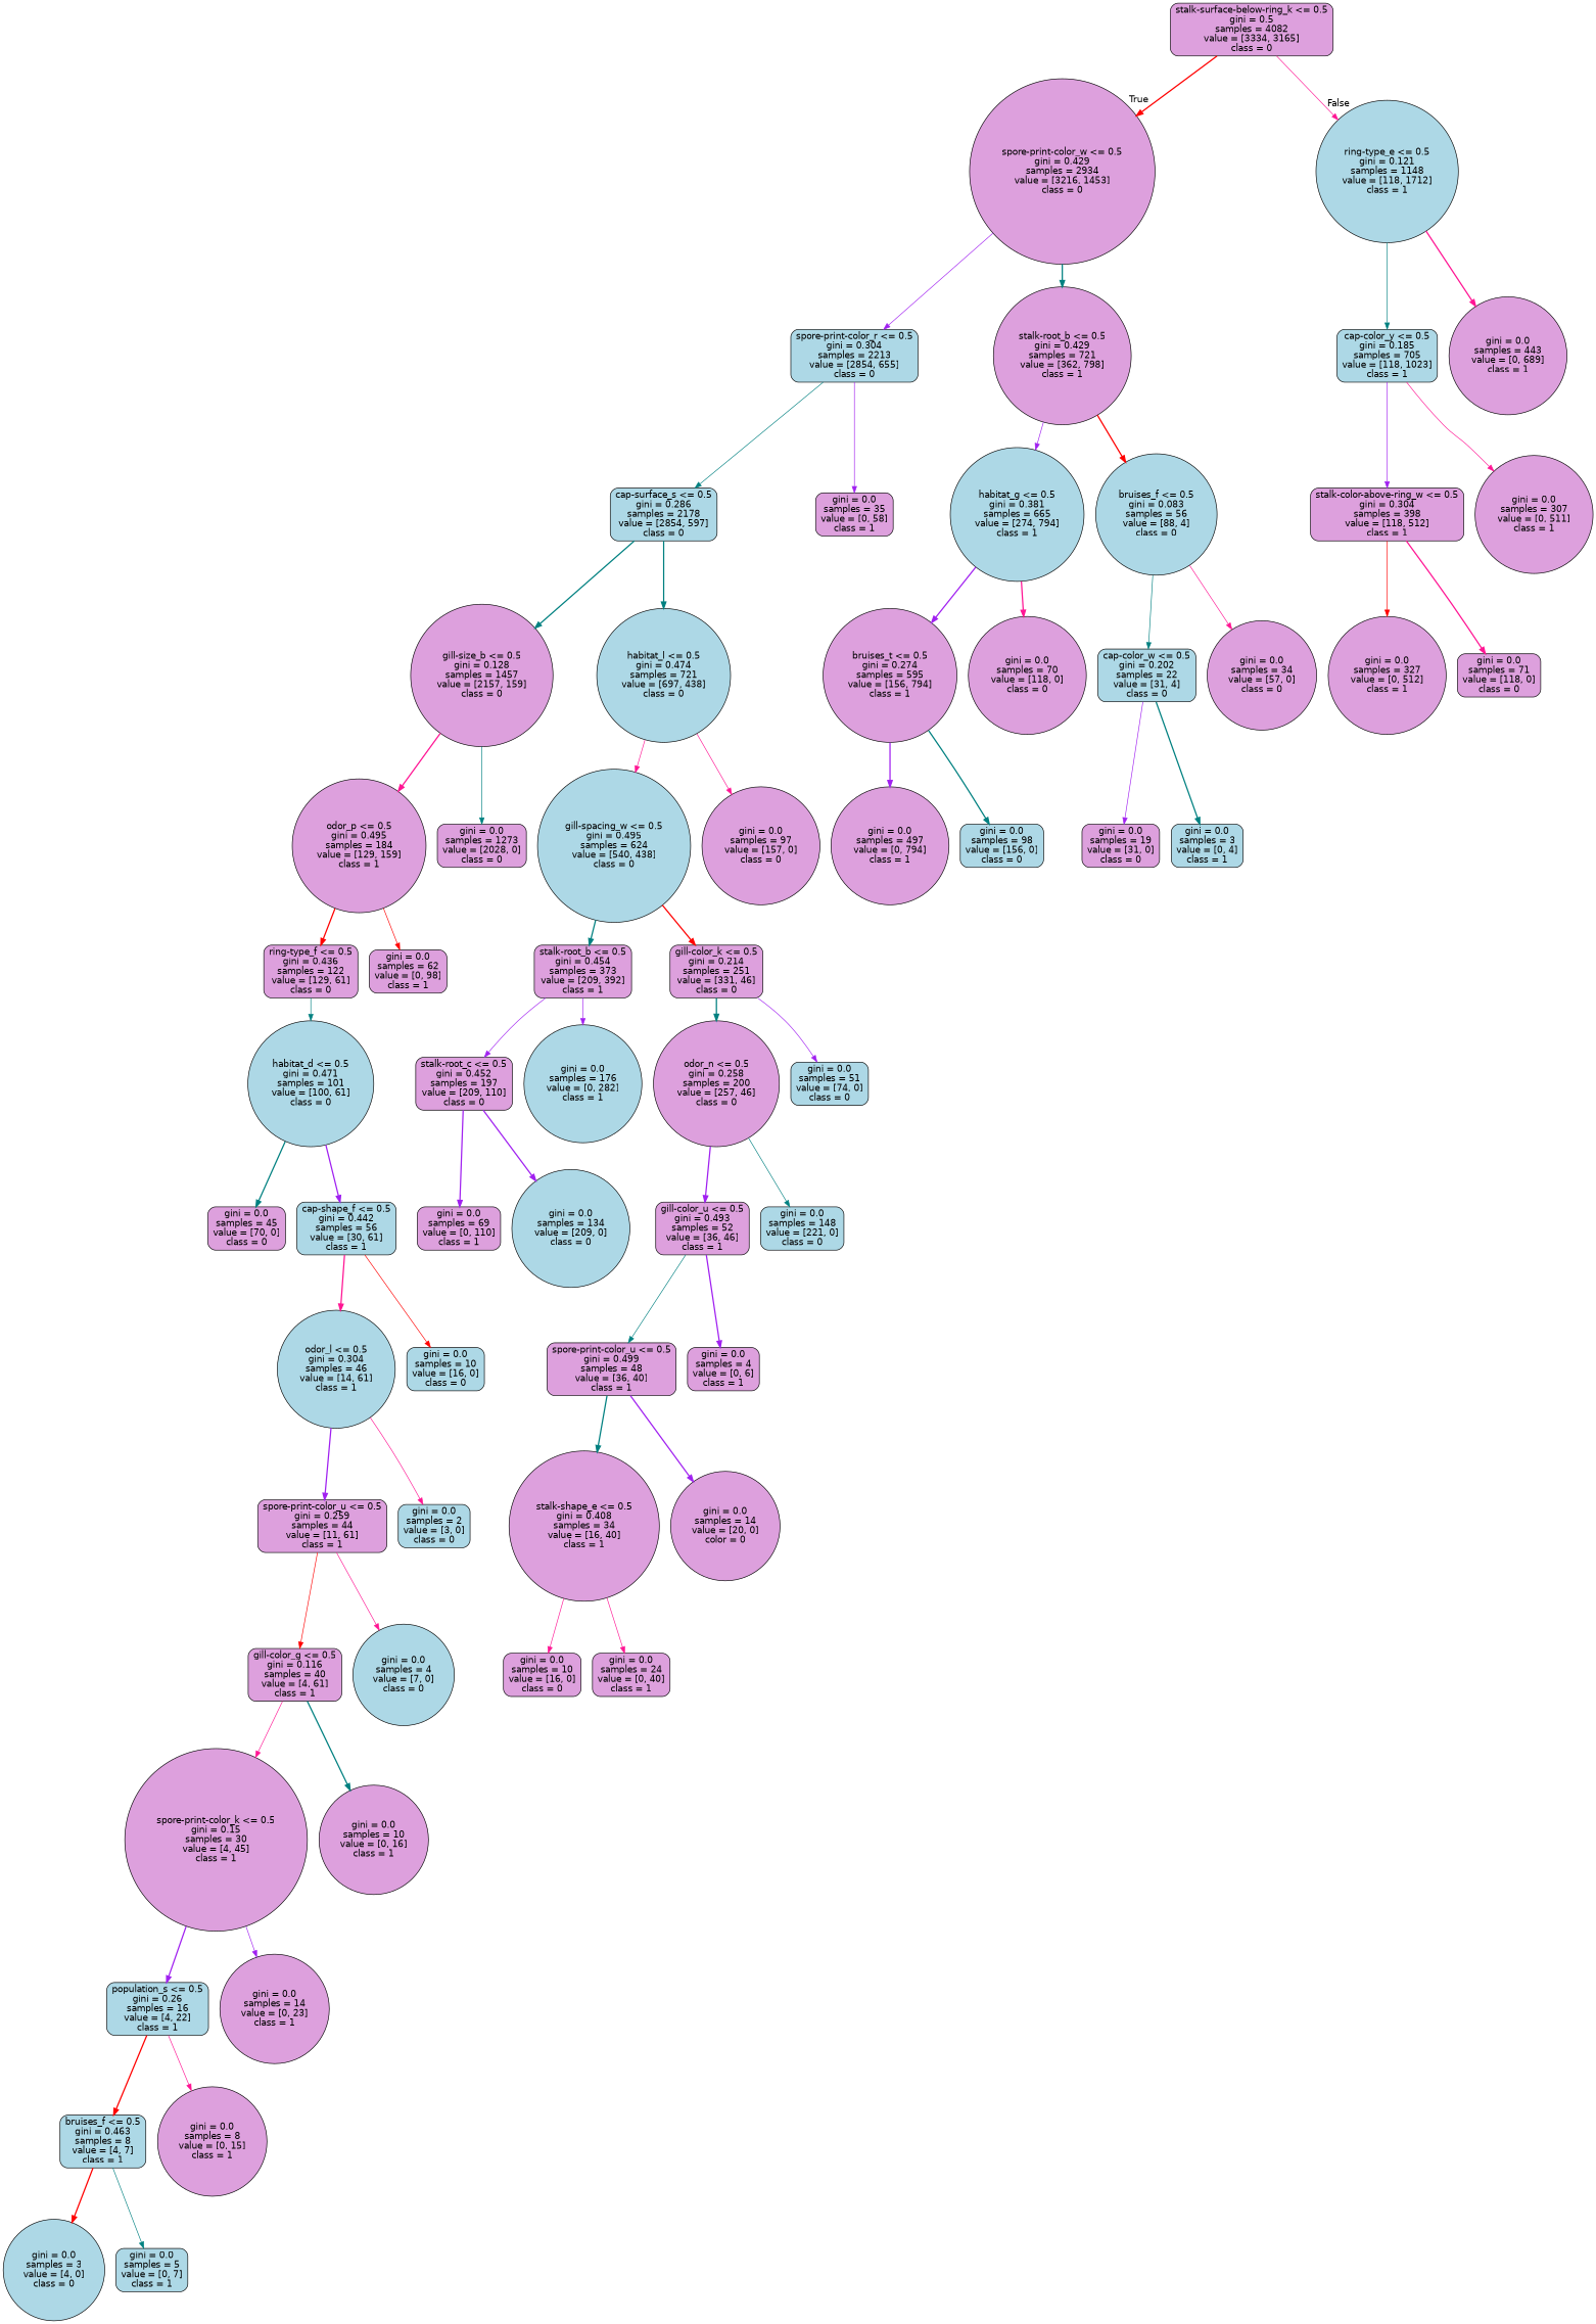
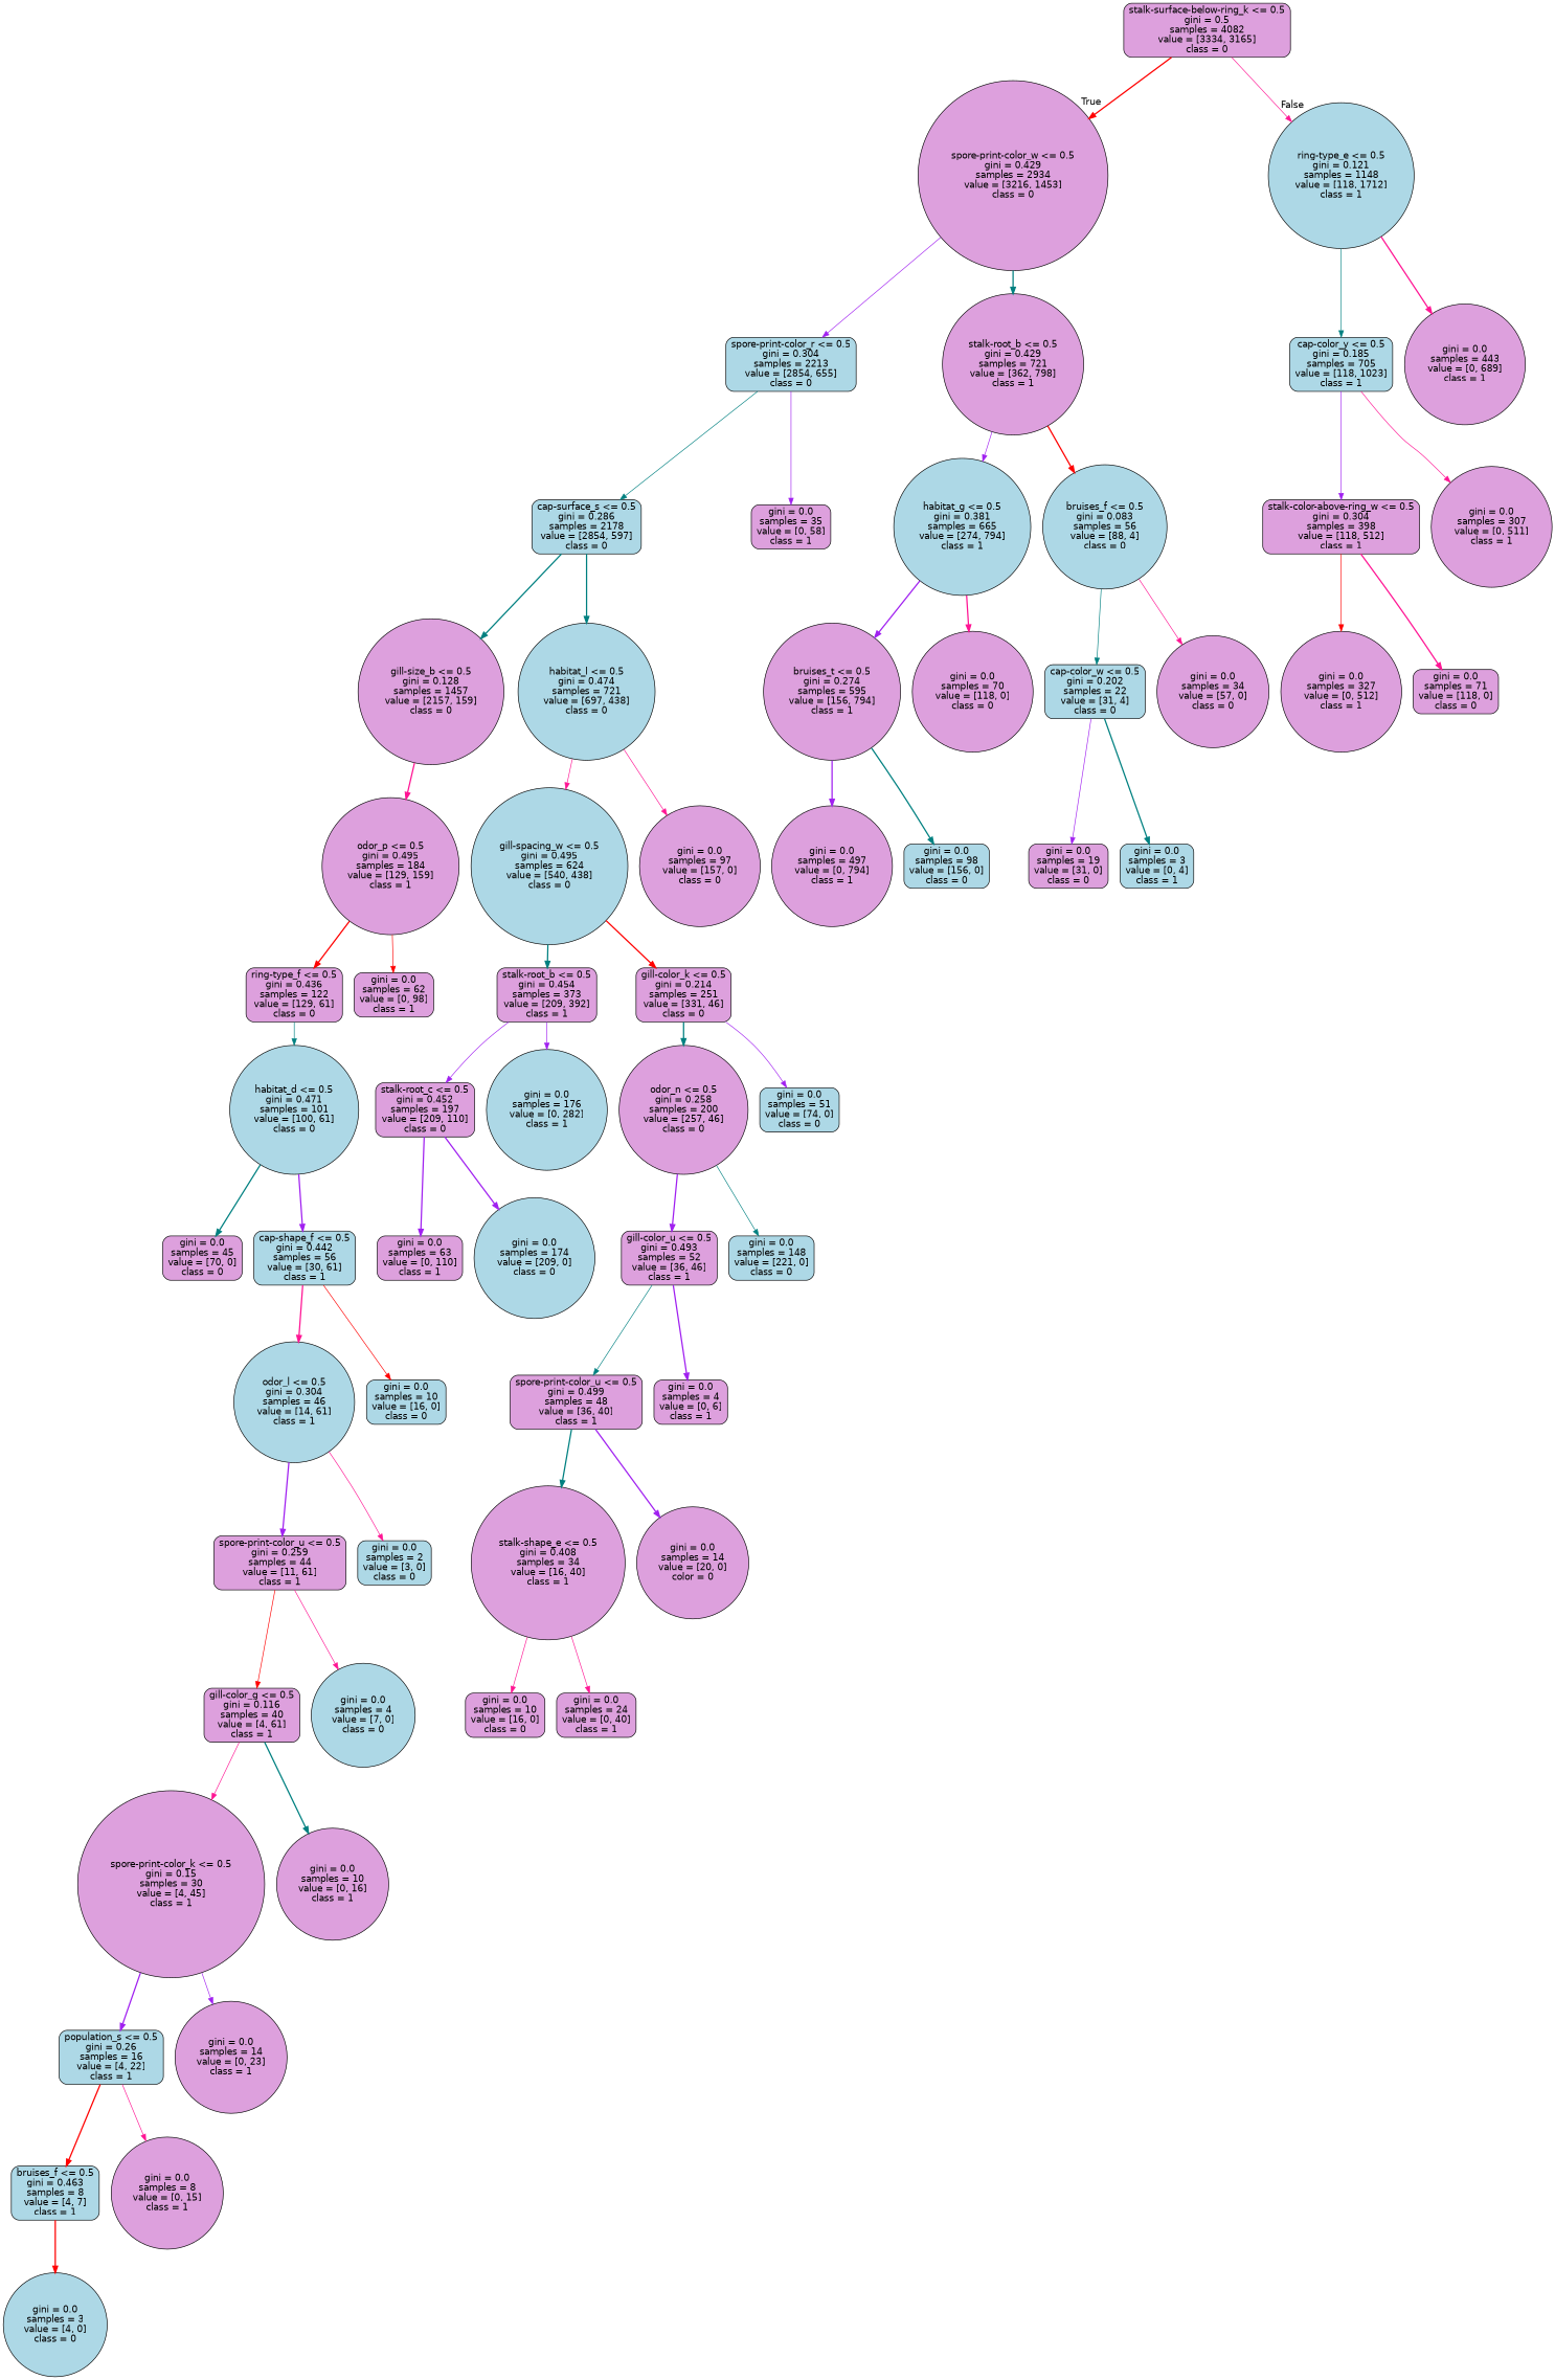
  digraph {
    node [color=black fillcolor=plum fontname=helvetica shape=box style="filled, rounded"]
    edge [color=purple fontname=helvetica style=solid]
    n1 [label="stalk-surface-below-ring_k <= 0.5\ngini = 0.5\nsamples = 4082\nvalue = [3334, 3165]\nclass = 0"]
    n2 [label="spore-print-color_w <= 0.5\ngini = 0.429\nsamples = 2934\nvalue = [3216, 1453]\nclass = 0" shape=circle]
    n3 [fillcolor=lightblue label="ring-type_e <= 0.5\ngini = 0.121\nsamples = 1148\nvalue = [118, 1712]\nclass = 1" shape=circle]
    n4 [fillcolor=lightblue label="spore-print-color_r <= 0.5\ngini = 0.304\nsamples = 2213\nvalue = [2854, 655]\nclass = 0"]
    n5 [label="stalk-root_b <= 0.5\ngini = 0.429\nsamples = 721\nvalue = [362, 798]\nclass = 1" shape=circle]
    n6 [fillcolor=lightblue label="cap-color_y <= 0.5\ngini = 0.185\nsamples = 705\nvalue = [118, 1023]\nclass = 1"]
    n7 [label="gini = 0.0\nsamples = 443\nvalue = [0, 689]\nclass = 1" shape=circle]
    n8 [fillcolor=lightblue label="cap-surface_s <= 0.5\ngini = 0.286\nsamples = 2178\nvalue = [2854, 597]\nclass = 0"]
    n9 [label="gini = 0.0\nsamples = 35\nvalue = [0, 58]\nclass = 1"]
    n10 [fillcolor=lightblue label="habitat_g <= 0.5\ngini = 0.381\nsamples = 665\nvalue = [274, 794]\nclass = 1" shape=circle]
    n11 [fillcolor=lightblue label="bruises_f <= 0.5\ngini = 0.083\nsamples = 56\nvalue = [88, 4]\nclass = 0" shape=circle]
    n12 [label="gill-size_b <= 0.5\ngini = 0.128\nsamples = 1457\nvalue = [2157, 159]\nclass = 0" shape=circle]
    n13 [fillcolor=lightblue label="habitat_l <= 0.5\ngini = 0.474\nsamples = 721\nvalue = [697, 438]\nclass = 0" shape=circle]
    n14 [label="odor_p <= 0.5\ngini = 0.495\nsamples = 184\nvalue = [129, 159]\nclass = 1" shape=circle]
-   n15 [label="gini = 0.0\nsamples = 1273\nvalue = [2028, 0]\nclass = 0"]
    n16 [fillcolor=lightblue label="gill-spacing_w <= 0.5\ngini = 0.495\nsamples = 624\nvalue = [540, 438]\nclass = 0" shape=circle]
    n17 [label="gini = 0.0\nsamples = 97\nvalue = [157, 0]\nclass = 0" shape=circle]
    n18 [label="ring-type_f <= 0.5\ngini = 0.436\nsamples = 122\nvalue = [129, 61]\nclass = 0"]
    n19 [label="gini = 0.0\nsamples = 62\nvalue = [0, 98]\nclass = 1"]
    n20 [fillcolor=lightblue label="habitat_d <= 0.5\ngini = 0.471\nsamples = 101\nvalue = [100, 61]\nclass = 0" shape=circle]
    n21 [label="gini = 0.0\nsamples = 45\nvalue = [70, 0]\nclass = 0"]
    n22 [fillcolor=lightblue label="cap-shape_f <= 0.5\ngini = 0.442\nsamples = 56\nvalue = [30, 61]\nclass = 1"]
    n23 [fillcolor=lightblue label="odor_l <= 0.5\ngini = 0.304\nsamples = 46\nvalue = [14, 61]\nclass = 1" shape=circle]
    n24 [fillcolor=lightblue label="gini = 0.0\nsamples = 10\nvalue = [16, 0]\nclass = 0"]
    n25 [label="spore-print-color_u <= 0.5\ngini = 0.259\nsamples = 44\nvalue = [11, 61]\nclass = 1"]
    n26 [fillcolor=lightblue label="gini = 0.0\nsamples = 2\nvalue = [3, 0]\nclass = 0"]
    n27 [label="gill-color_g <= 0.5\ngini = 0.116\nsamples = 40\nvalue = [4, 61]\nclass = 1"]
    n28 [fillcolor=lightblue label="gini = 0.0\nsamples = 4\nvalue = [7, 0]\nclass = 0" shape=circle]
    n29 [label="spore-print-color_k <= 0.5\ngini = 0.15\nsamples = 30\nvalue = [4, 45]\nclass = 1" shape=circle]
    n30 [label="gini = 0.0\nsamples = 10\nvalue = [0, 16]\nclass = 1" shape=circle]
    n31 [fillcolor=lightblue label="population_s <= 0.5\ngini = 0.26\nsamples = 16\nvalue = [4, 22]\nclass = 1"]
    n32 [label="gini = 0.0\nsamples = 14\nvalue = [0, 23]\nclass = 1" shape=circle]
    n33 [fillcolor=lightblue label="bruises_f <= 0.5\ngini = 0.463\nsamples = 8\nvalue = [4, 7]\nclass = 1"]
    n34 [label="gini = 0.0\nsamples = 8\nvalue = [0, 15]\nclass = 1" shape=circle]
    n35 [fillcolor=lightblue label="gini = 0.0\nsamples = 3\nvalue = [4, 0]\nclass = 0" shape=circle]
-   n36 [fillcolor=lightblue label="gini = 0.0\nsamples = 5\nvalue = [0, 7]\nclass = 1"]
    n37 [label="stalk-root_b <= 0.5\ngini = 0.454\nsamples = 373\nvalue = [209, 392]\nclass = 1"]
    n38 [label="gill-color_k <= 0.5\ngini = 0.214\nsamples = 251\nvalue = [331, 46]\nclass = 0"]
    n39 [label="stalk-root_c <= 0.5\ngini = 0.452\nsamples = 197\nvalue = [209, 110]\nclass = 0"]
    n40 [fillcolor=lightblue label="gini = 0.0\nsamples = 176\nvalue = [0, 282]\nclass = 1" shape=circle]
    n41 [label="odor_n <= 0.5\ngini = 0.258\nsamples = 200\nvalue = [257, 46]\nclass = 0" shape=circle]
    n42 [fillcolor=lightblue label="gini = 0.0\nsamples = 51\nvalue = [74, 0]\nclass = 0"]
-   n43 [label="gini = 0.0\nsamples = 69\nvalue = [0, 110]\nclass = 1"]
-   n44 [fillcolor=lightblue label="gini = 0.0\nsamples = 134\nvalue = [209, 0]\nclass = 0" shape=circle]
+   n43 [label="gini = 0.0\nsamples = 63\nvalue = [0, 110]\nclass = 1"]
+   n44 [fillcolor=lightblue label="gini = 0.0\nsamples = 174\nvalue = [209, 0]\nclass = 0" shape=circle]
    n45 [label="gill-color_u <= 0.5\ngini = 0.493\nsamples = 52\nvalue = [36, 46]\nclass = 1"]
    n46 [fillcolor=lightblue label="gini = 0.0\nsamples = 148\nvalue = [221, 0]\nclass = 0"]
    n47 [label="spore-print-color_u <= 0.5\ngini = 0.499\nsamples = 48\nvalue = [36, 40]\nclass = 1"]
    n48 [label="gini = 0.0\nsamples = 4\nvalue = [0, 6]\nclass = 1"]
    n49 [label="stalk-shape_e <= 0.5\ngini = 0.408\nsamples = 34\nvalue = [16, 40]\nclass = 1" shape=circle]
    n50 [label="gini = 0.0\nsamples = 14\nvalue = [20, 0]\ncolor = 0" shape=circle]
    n51 [label="gini = 0.0\nsamples = 10\nvalue = [16, 0]\nclass = 0"]
    n52 [label="gini = 0.0\nsamples = 24\nvalue = [0, 40]\nclass = 1"]
    n53 [label="bruises_t <= 0.5\ngini = 0.274\nsamples = 595\nvalue = [156, 794]\nclass = 1" shape=circle]
    n54 [label="gini = 0.0\nsamples = 70\nvalue = [118, 0]\nclass = 0" shape=circle]
    n55 [fillcolor=lightblue label="cap-color_w <= 0.5\ngini = 0.202\nsamples = 22\nvalue = [31, 4]\nclass = 0"]
    n56 [label="gini = 0.0\nsamples = 34\nvalue = [57, 0]\nclass = 0" shape=circle]
    n57 [label="gini = 0.0\nsamples = 497\nvalue = [0, 794]\nclass = 1" shape=circle]
    n58 [fillcolor=lightblue label="gini = 0.0\nsamples = 98\nvalue = [156, 0]\nclass = 0"]
    n59 [label="gini = 0.0\nsamples = 19\nvalue = [31, 0]\nclass = 0"]
    n60 [fillcolor=lightblue label="gini = 0.0\nsamples = 3\nvalue = [0, 4]\nclass = 1"]
    n61 [label="stalk-color-above-ring_w <= 0.5\ngini = 0.304\nsamples = 398\nvalue = [118, 512]\nclass = 1"]
    n62 [label="gini = 0.0\nsamples = 307\nvalue = [0, 511]\nclass = 1" shape=circle]
    n63 [label="gini = 0.0\nsamples = 327\nvalue = [0, 512]\nclass = 1" shape=circle]
    n64 [label="gini = 0.0\nsamples = 71\nvalue = [118, 0]\nclass = 0"]
    n1 -> n2 [color=red headlabel=True labelangle=45 labeldistance=2.5 style=bold]
    n1 -> n3 [color=deeppink headlabel=False labelangle=-45 labeldistance=2.5]
    n2 -> n4
    n2 -> n5 [color=teal style=bold]
    n3 -> n6 [color=teal]
    n3 -> n7 [color=deeppink style=bold]
    n4 -> n8 [color=teal]
    n4 -> n9
    n5 -> n10
    n5 -> n11 [color=red style=bold]
    n6 -> n61
    n6 -> n62 [color=deeppink]
    n8 -> n12 [color=teal style=bold]
    n8 -> n13 [color=teal style=bold]
    n10 -> n53 [style=bold]
    n10 -> n54 [color=deeppink style=bold]
    n11 -> n55 [color=teal]
    n11 -> n56 [color=deeppink]
    n12 -> n14 [color=deeppink style=bold]
-   n12 -> n15 [color=teal]
    n13 -> n16 [color=deeppink]
    n13 -> n17 [color=deeppink]
    n14 -> n18 [color=red style=bold]
    n14 -> n19 [color=red]
    n16 -> n37 [color=teal style=bold]
    n16 -> n38 [color=red style=bold]
    n18 -> n20 [color=teal]
    n20 -> n21 [color=teal style=bold]
    n20 -> n22 [style=bold]
    n22 -> n23 [color=deeppink style=bold]
    n22 -> n24 [color=red]
    n23 -> n25 [style=bold]
    n23 -> n26 [color=deeppink]
    n25 -> n27 [color=red]
    n25 -> n28 [color=deeppink]
    n27 -> n29 [color=deeppink]
    n27 -> n30 [color=teal style=bold]
    n29 -> n31 [style=bold]
    n29 -> n32
    n31 -> n33 [color=red style=bold]
    n31 -> n34 [color=deeppink]
    n33 -> n35 [color=red style=bold]
-   n33 -> n36 [color=teal]
    n37 -> n39
    n37 -> n40
    n38 -> n41 [color=teal style=bold]
    n38 -> n42
    n39 -> n43 [style=bold]
    n39 -> n44 [style=bold]
    n41 -> n45 [style=bold]
    n41 -> n46 [color=teal]
    n45 -> n47 [color=teal]
    n45 -> n48 [style=bold]
    n47 -> n49 [color=teal style=bold]
    n47 -> n50 [style=bold]
    n49 -> n51 [color=deeppink]
    n49 -> n52 [color=deeppink]
    n53 -> n57 [style=bold]
    n53 -> n58 [color=teal style=bold]
    n55 -> n59
    n55 -> n60 [color=teal style=bold]
    n61 -> n63 [color=red]
    n61 -> n64 [color=deeppink style=bold]
  }
